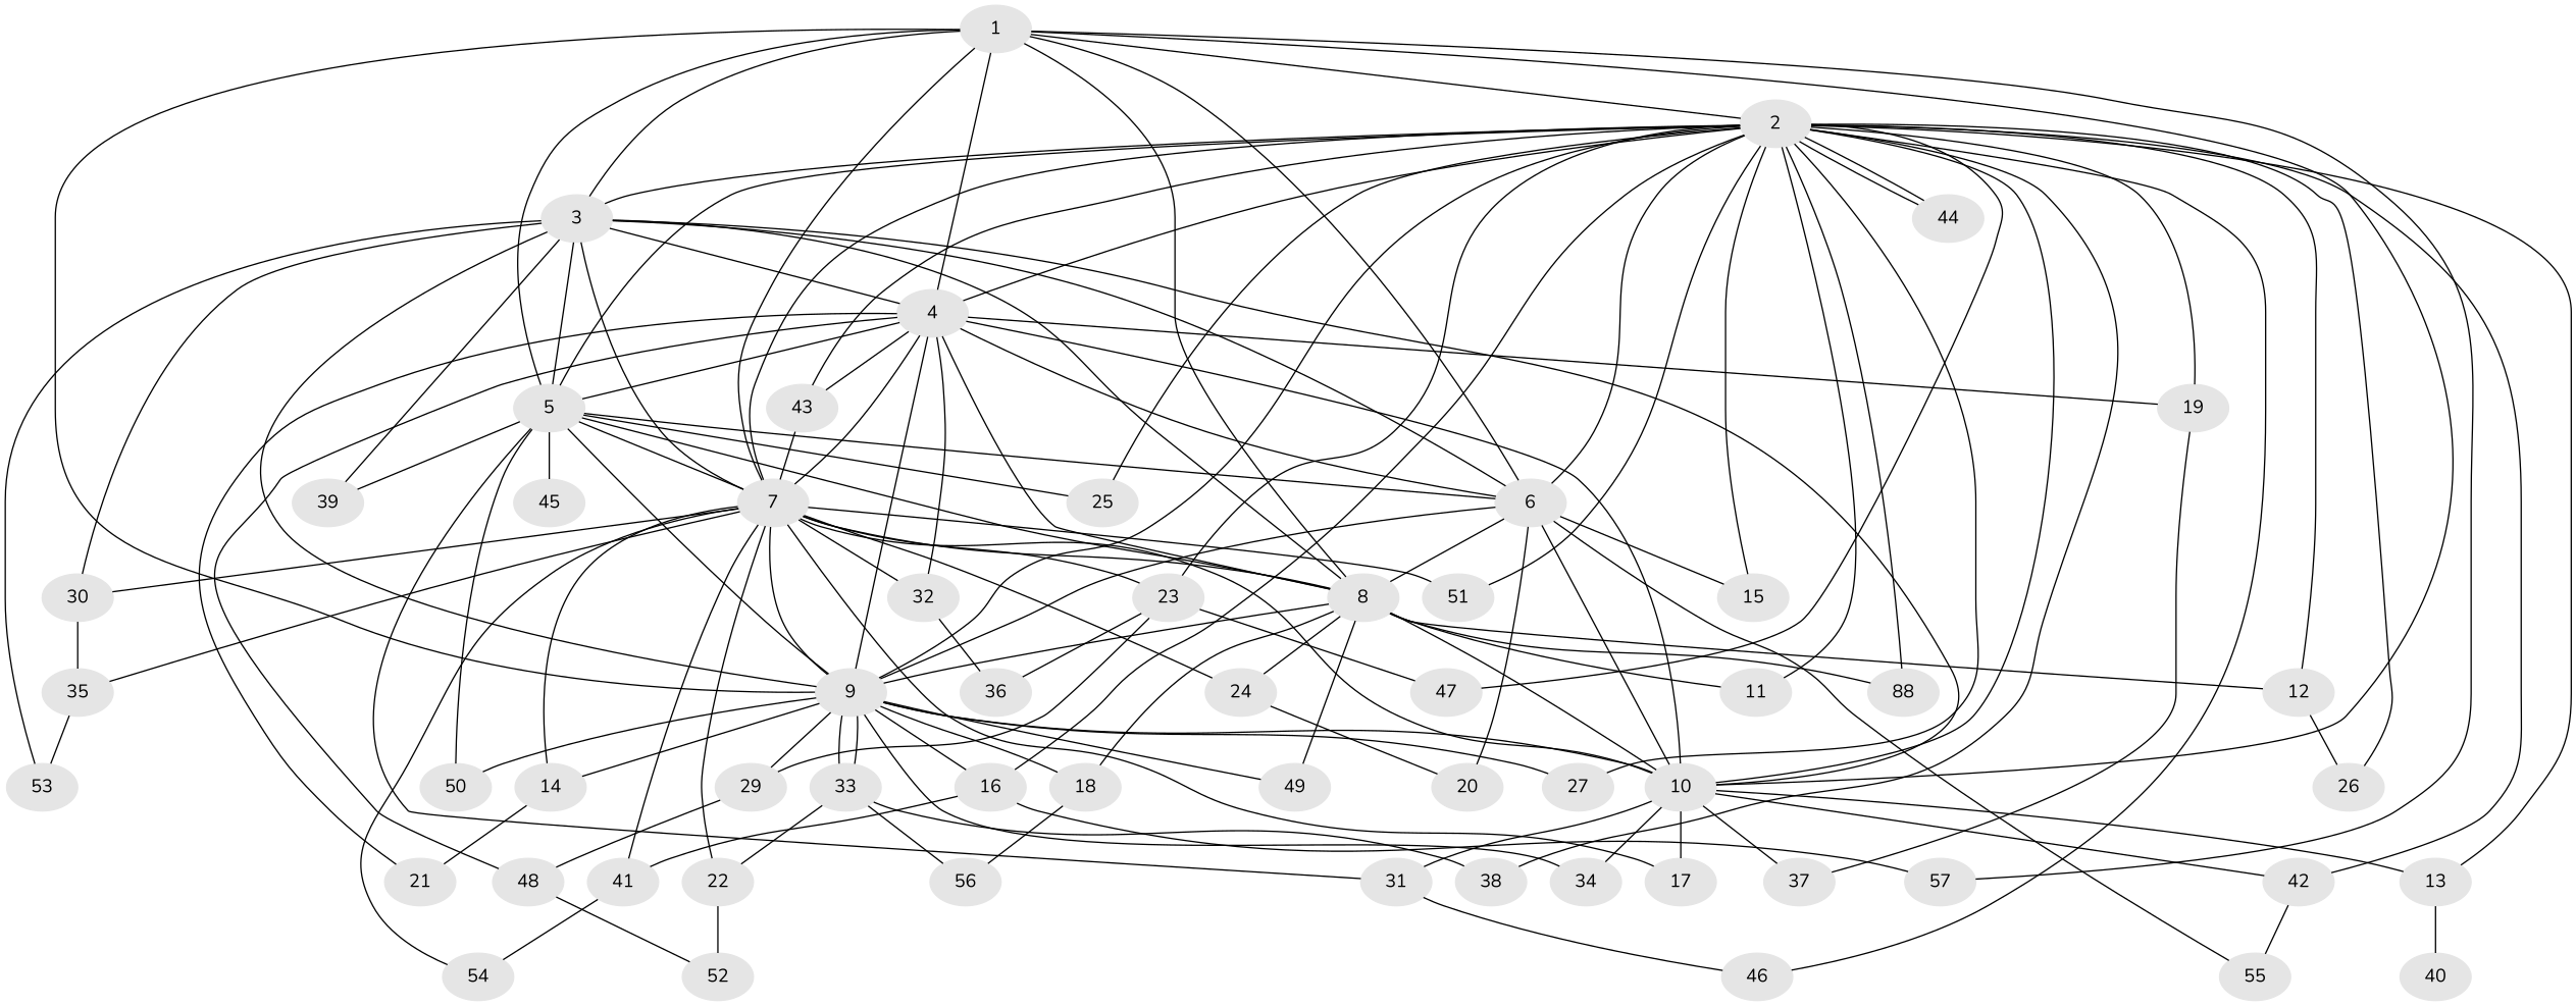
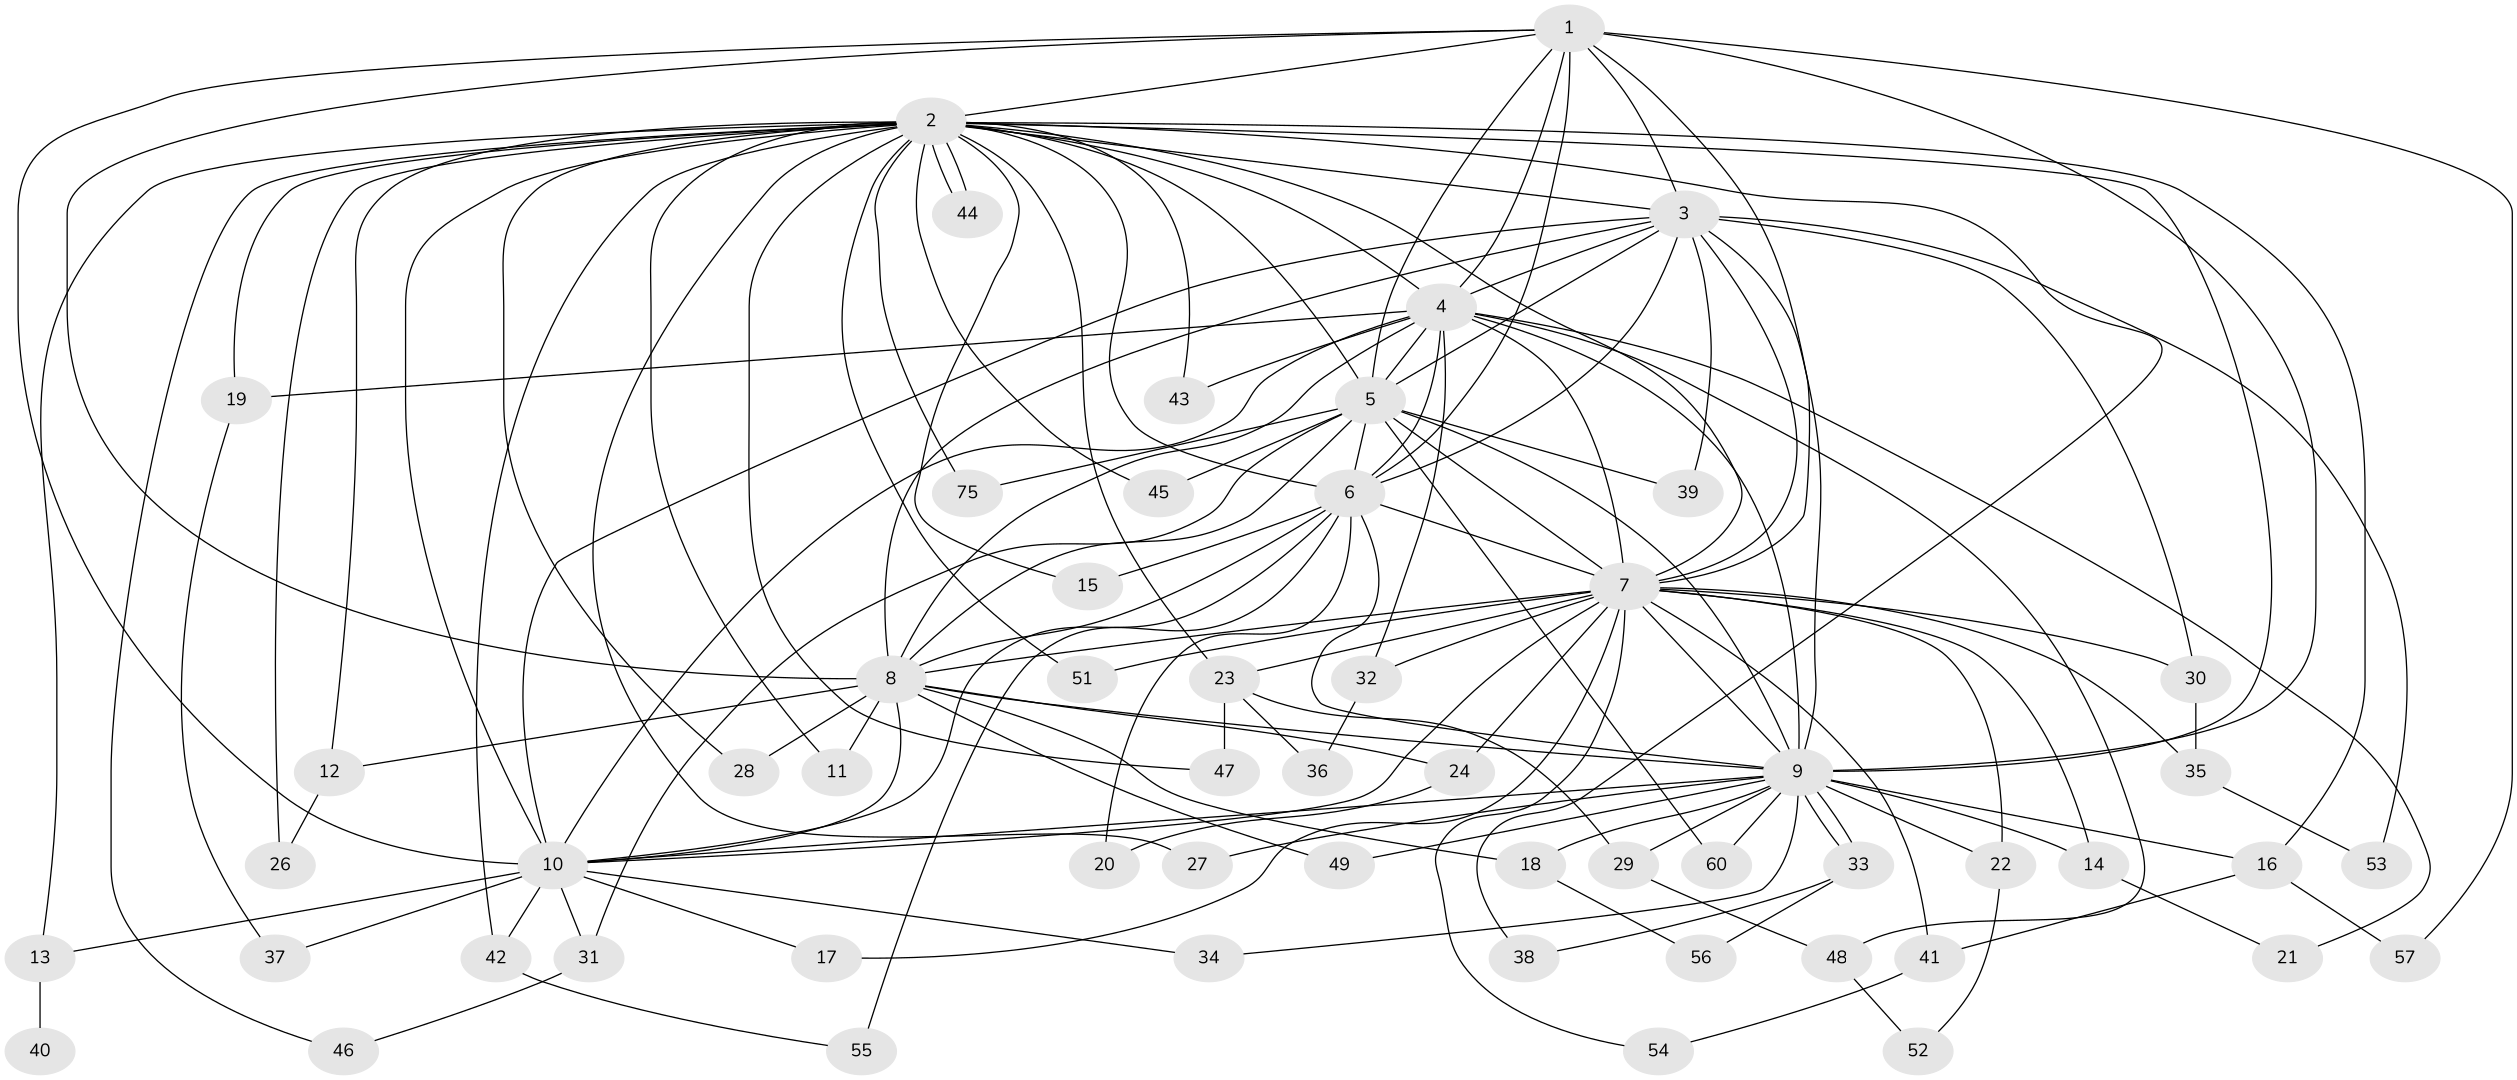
  graph {
    fontname=Nunito
    node [color=gray90 fontname=Nunito style=filled]
    edge [fontname=Nunito]
    1
    2
    3
    4
    5
    6
    7
    8
    9
    10
    57
    11
    12
    13
    15
    16
    19
    23
-   25
+   25 [label=75]
    26
    27
-   28 [label=88]
+   28
    38
    42
    43
    44
    45
    46
    47
    51
    30
    39
    53
    21
    32
    48
    31
-   50
+   50 [label=60]
    20
    55
    14
    17
    22
    24
    35
    41
    54
    18
    49
    29
    33
    34
    37
    40
    36
    52
    56
    1 -- 2
    1 -- 3
    1 -- 4
    1 -- 5
    1 -- 6
    1 -- 7
    1 -- 8
    1 -- 9
    1 -- 10
    1 -- 57
    2 -- 3
    2 -- 4
    2 -- 5
    2 -- 6
    2 -- 7
    2 -- 9
    2 -- 10
    2 -- 11
    2 -- 12
    2 -- 13
    2 -- 15
    2 -- 16
    2 -- 19
    2 -- 23
    2 -- 25
    2 -- 26
    2 -- 27
    2 -- 28
    2 -- 38
    2 -- 42
    2 -- 43
    2 -- 44
    2 -- 44
+   2 -- 45
    2 -- 46
    2 -- 47
    2 -- 51
    3 -- 4
    3 -- 5
    3 -- 6
    3 -- 7
    3 -- 8
    3 -- 9
    3 -- 10
    3 -- 30
    3 -- 39
    3 -- 53
    4 -- 5
    4 -- 6
    4 -- 7
    4 -- 8
    4 -- 9
    4 -- 10
    4 -- 19
    4 -- 43
    4 -- 21
    4 -- 32
    4 -- 48
    5 -- 6
    5 -- 7
    5 -- 8
    5 -- 9
    5 -- 25
    5 -- 45
    5 -- 39
    5 -- 31
    5 -- 50
-   43 -- 7
+   6 -- 7
    6 -- 8
    6 -- 9
    6 -- 10
    6 -- 15
    6 -- 20
    6 -- 55
    7 -- 8
    7 -- 9
    7 -- 10
    7 -- 23
    7 -- 51
    7 -- 30
    7 -- 32
    7 -- 14
    7 -- 17
    7 -- 22
    7 -- 24
    7 -- 35
    7 -- 41
    7 -- 54
    8 -- 9
    8 -- 10
    8 -- 11
    8 -- 12
    8 -- 28
    8 -- 24
    8 -- 18
    8 -- 49
    9 -- 10
    9 -- 16
    9 -- 27
    9 -- 50
    9 -- 14
-   33 -- 22
+   9 -- 22
    9 -- 18
    9 -- 49
    9 -- 29
    9 -- 33
    9 -- 33
    9 -- 34
    10 -- 13
    10 -- 42
    10 -- 31
    10 -- 17
    10 -- 34
    10 -- 37
    12 -- 26
    13 -- 40
    16 -- 57
    16 -- 41
    19 -- 37
    23 -- 47
    23 -- 29
    23 -- 36
    42 -- 55
    30 -- 35
    32 -- 36
    48 -- 52
    31 -- 46
    14 -- 21
    22 -- 52
    24 -- 20
    35 -- 53
    41 -- 54
    18 -- 56
    29 -- 48
    33 -- 38
    33 -- 56
  }
